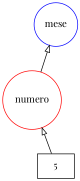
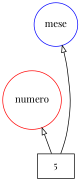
  digraph {
    fontname="Playfair Display"
    rankdir=BT
    node [fontname="Playfair Display" shape=circle]
    edge [arrowhead=empty fontname="Playfair Display"]
    n1 [label=5 shape=box]
    n2 [color=red label=numero]
    n3 [color=blue label=mese]
    subgraph sub_1 {
      rank=source
      n1
    }
    subgraph sub_2 {
      rank=same
      n2
    }
    subgraph sub_3 {
      rank=same
      n3
    }
    subgraph sub_4 {
      rank=same
    }
    subgraph sub_5 {
      rank=same
    }
    n1 -> n2
-   n2 -> n3
+   n1 -> n3
  }
